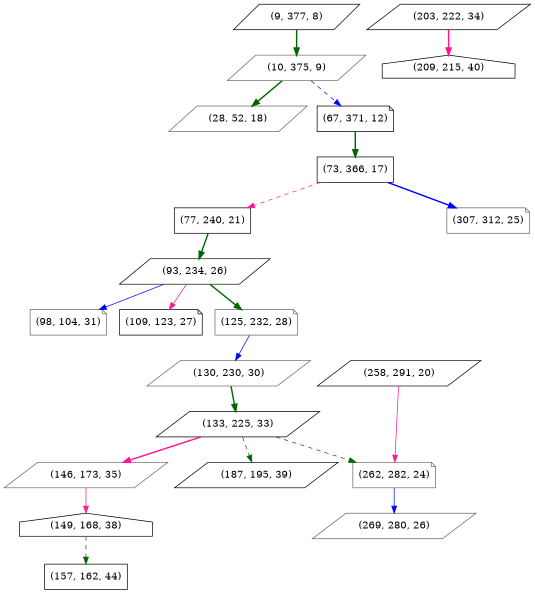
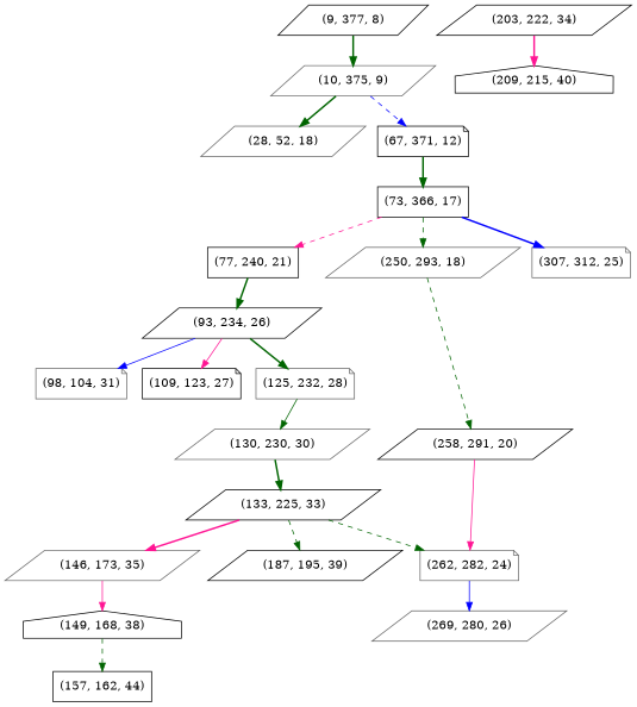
  digraph {
    node [color=black shape=parallelogram]
    edge [color=darkgreen style=bold]
    "(10, 375, 9)" [color=gray40]
    "(9, 377, 8)"
    "(28, 52, 18)" [color=gray40]
    "(67, 371, 12)" [shape=note]
    "(73, 366, 17)" [shape=box]
    "(77, 240, 21)" [shape=box]
+   "(250, 293, 18)" [color=gray40]
    "(307, 312, 25)" [color=gray40 shape=note]
    "(93, 234, 26)"
    "(258, 291, 20)"
    "(98, 104, 31)" [color=gray40 shape=note]
    "(109, 123, 27)" [shape=note]
    "(125, 232, 28)" [color=gray40 shape=note]
    "(130, 230, 30)" [color=gray40]
    "(133, 225, 33)"
    "(146, 173, 35)" [color=gray40]
    "(187, 195, 39)"
    "(262, 282, 24)" [color=gray40 shape=note]
    "(149, 168, 38)" [shape=house]
    "(209, 215, 40)" [shape=house]
    "(203, 222, 34)"
    "(157, 162, 44)" [shape=box]
    "(269, 280, 26)" [color=gray40]
    "(10, 375, 9)" -> "(28, 52, 18)"
    "(10, 375, 9)" -> "(67, 371, 12)" [color=blue style=dashed]
    "(9, 377, 8)" -> "(10, 375, 9)"
    "(67, 371, 12)" -> "(73, 366, 17)"
    "(73, 366, 17)" -> "(77, 240, 21)" [color=deeppink style=dashed]
+   "(73, 366, 17)" -> "(250, 293, 18)" [style=dashed]
    "(73, 366, 17)" -> "(307, 312, 25)" [color=blue]
    "(77, 240, 21)" -> "(93, 234, 26)"
+   "(250, 293, 18)" -> "(258, 291, 20)" [style=dashed]
    "(93, 234, 26)" -> "(98, 104, 31)" [color=blue style=solid]
    "(93, 234, 26)" -> "(109, 123, 27)" [color=deeppink style=solid]
    "(93, 234, 26)" -> "(125, 232, 28)"
    "(258, 291, 20)" -> "(262, 282, 24)" [color=deeppink style=solid]
-   "(125, 232, 28)" -> "(130, 230, 30)" [color=blue style=solid]
+   "(125, 232, 28)" -> "(130, 230, 30)" [style=solid]
    "(130, 230, 30)" -> "(133, 225, 33)"
    "(133, 225, 33)" -> "(146, 173, 35)" [color=deeppink]
    "(133, 225, 33)" -> "(187, 195, 39)" [style=dashed]
    "(133, 225, 33)" -> "(262, 282, 24)" [style=dashed]
    "(146, 173, 35)" -> "(149, 168, 38)" [color=deeppink style=solid]
    "(262, 282, 24)" -> "(269, 280, 26)" [color=blue style=solid]
    "(149, 168, 38)" -> "(157, 162, 44)" [style=dashed]
    "(203, 222, 34)" -> "(209, 215, 40)" [color=deeppink]
  }
